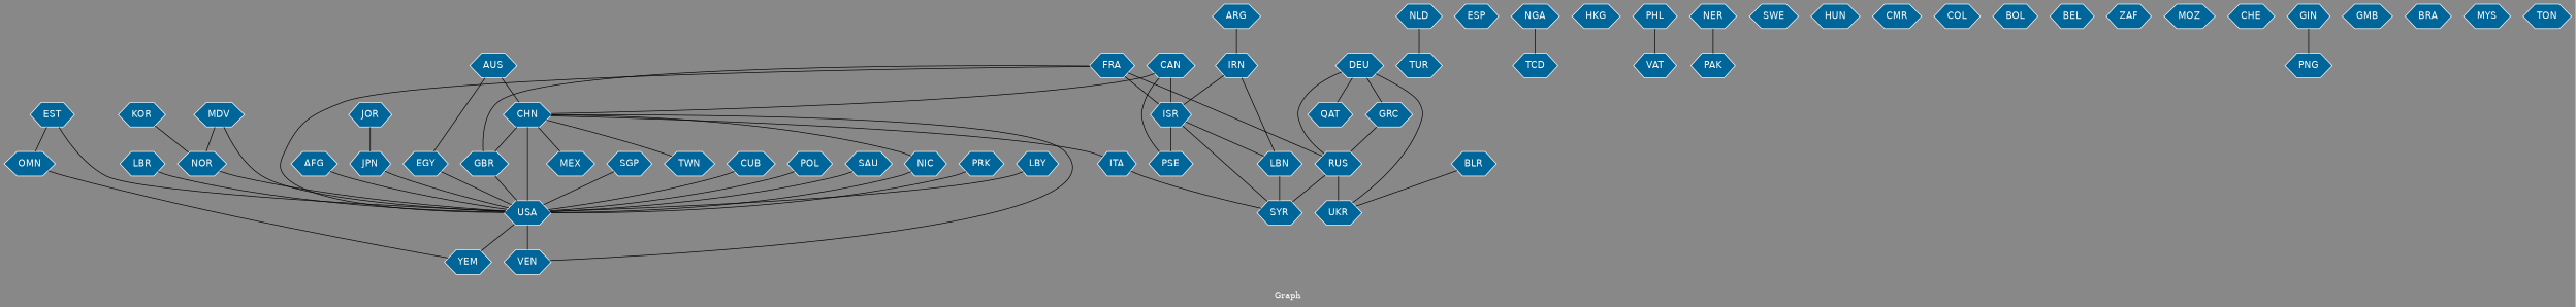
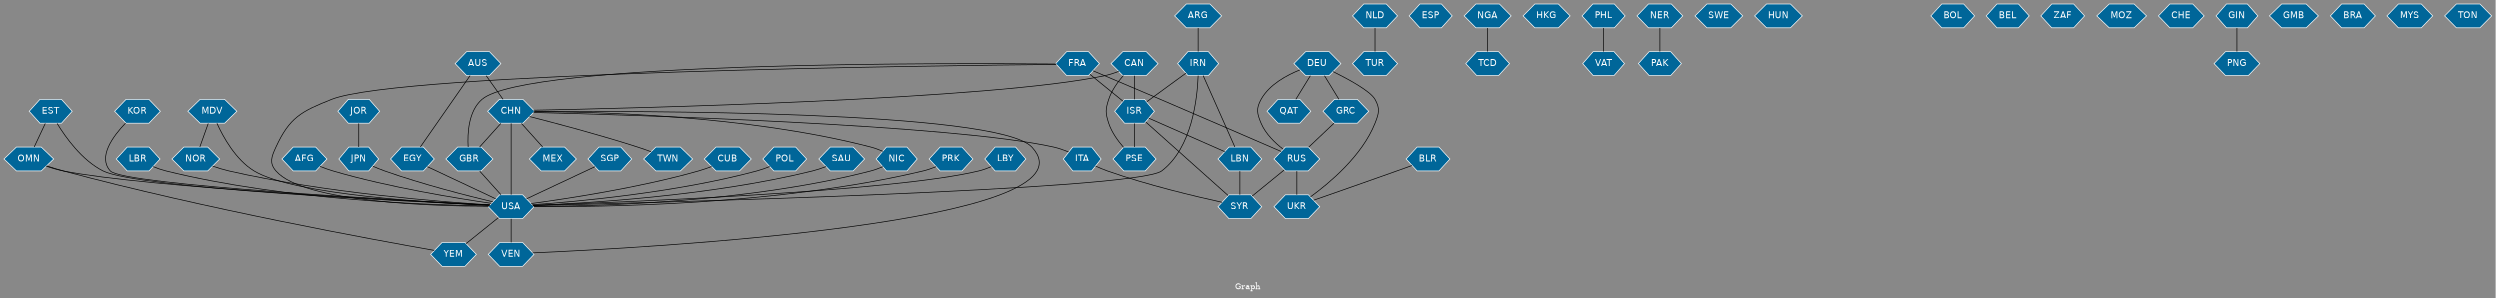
  graph {
    bgcolor="#888888"
    fontcolor=white
    fontsize=12
    label="Graph"
    node [color=white fillcolor="#006699" fontcolor=white fontname=Helvetica shape=hexagon style=filled]
    edge [arrowhead=open color=black fontcolor=white fontname=Courier fontsize=12 weight=1]
    n1 [label=FRA]
    n2 [label=GBR]
    n3 [label=USA]
    n4 [label=ISR]
    n5 [label=RUS]
    n6 [label=YEM]
    n7 [label=VEN]
    n8 [label=SYR]
    n9 [label=LBN]
    n10 [label=PSE]
    n11 [label=UKR]
    n12 [label=TUR]
    n13 [label=MEX]
    n14 [label=CHN]
    n15 [label=TWN]
    n16 [label=ITA]
    n17 [label=NIC]
    n18 [label=EGY]
    n19 [label=AFG]
    n20 [label=ESP]
    n21 [label=NGA]
    n22 [label=TCD]
    n23 [label=DEU]
    n24 [label=GRC]
    n25 [label=QAT]
    n26 [label=HKG]
    n27 [label=AUS]
    n28 [label=LBR]
    n29 [label=ARG]
    n30 [label=IRN]
    n31 [label=SGP]
    n32 [label=CAN]
    n33 [label=CUB]
    n34 [label=VAT]
    n35 [label=PAK]
    n36 [label=NER]
    n37 [label=POL]
    n38 [label=SWE]
    n39 [label=HUN]
    n40 [label=BLR]
    n41 [label=SAU]
    n42 [label=NLD]
    n43 [label=PRK]
-   n44 [label=CMR]
-   n45 [label=COL]
    n46 [label=JOR]
    n47 [label=JPN]
    n48 [label=BOL]
    n49 [label=BEL]
    n50 [label=ZAF]
    n51 [label=MOZ]
    n52 [label=CHE]
    n53 [label=GIN]
    n54 [label=PNG]
    n55 [label=EST]
    n56 [label=OMN]
    n57 [label=PHL]
    n58 [label=LBY]
    n59 [label=GMB]
    n60 [label=KOR]
    n61 [label=BRA]
    n62 [label=MDV]
    n63 [label=NOR]
    n64 [label=MYS]
    n65 [label=TON]
    n1 -- n2
    n1 -- n3 [weight=2]
    n1 -- n4 [weight=4]
    n1 -- n5
    n2 -- n3
    n3 -- n6 [weight=2]
    n3 -- n7 [weight=3]
    n4 -- n8
    n4 -- n9 [weight=3]
    n4 -- n10 [weight=6]
    n5 -- n8 [weight=2]
    n5 -- n11 [weight=4]
    n9 -- n8 [weight=2]
    n14 -- n2 [weight=5]
    n14 -- n3 [weight=9]
    n14 -- n7
    n14 -- n13
    n14 -- n15 [weight=2]
    n14 -- n16 [weight=2]
    n14 -- n17
    n16 -- n8
    n17 -- n3
    n18 -- n3 [weight=2]
    n19 -- n3
    n21 -- n22
    n23 -- n5 [weight=2]
    n23 -- n11
    n23 -- n24 [weight=2]
    n23 -- n25
    n24 -- n5
    n27 -- n14
    n27 -- n18
    n28 -- n3
    n29 -- n30
+   n30 -- n3
    n30 -- n4
    n30 -- n9
    n31 -- n3 [weight=3]
    n32 -- n4 [weight=2]
    n32 -- n10 [weight=2]
    n32 -- n14
    n33 -- n3 [weight=4]
    n36 -- n35 [weight=4]
    n37 -- n3
    n40 -- n11
    n41 -- n3 [weight=4]
    n42 -- n12
    n43 -- n3 [weight=2]
    n46 -- n47
    n47 -- n3
    n53 -- n54 [weight=4]
    n55 -- n3
    n55 -- n56
+   n56 -- n3
    n56 -- n6
    n57 -- n34 [weight=2]
    n58 -- n3 [weight=3]
-   n60 -- n63
+   n60 -- n3
    n62 -- n3
    n62 -- n63
    n63 -- n3
  }
